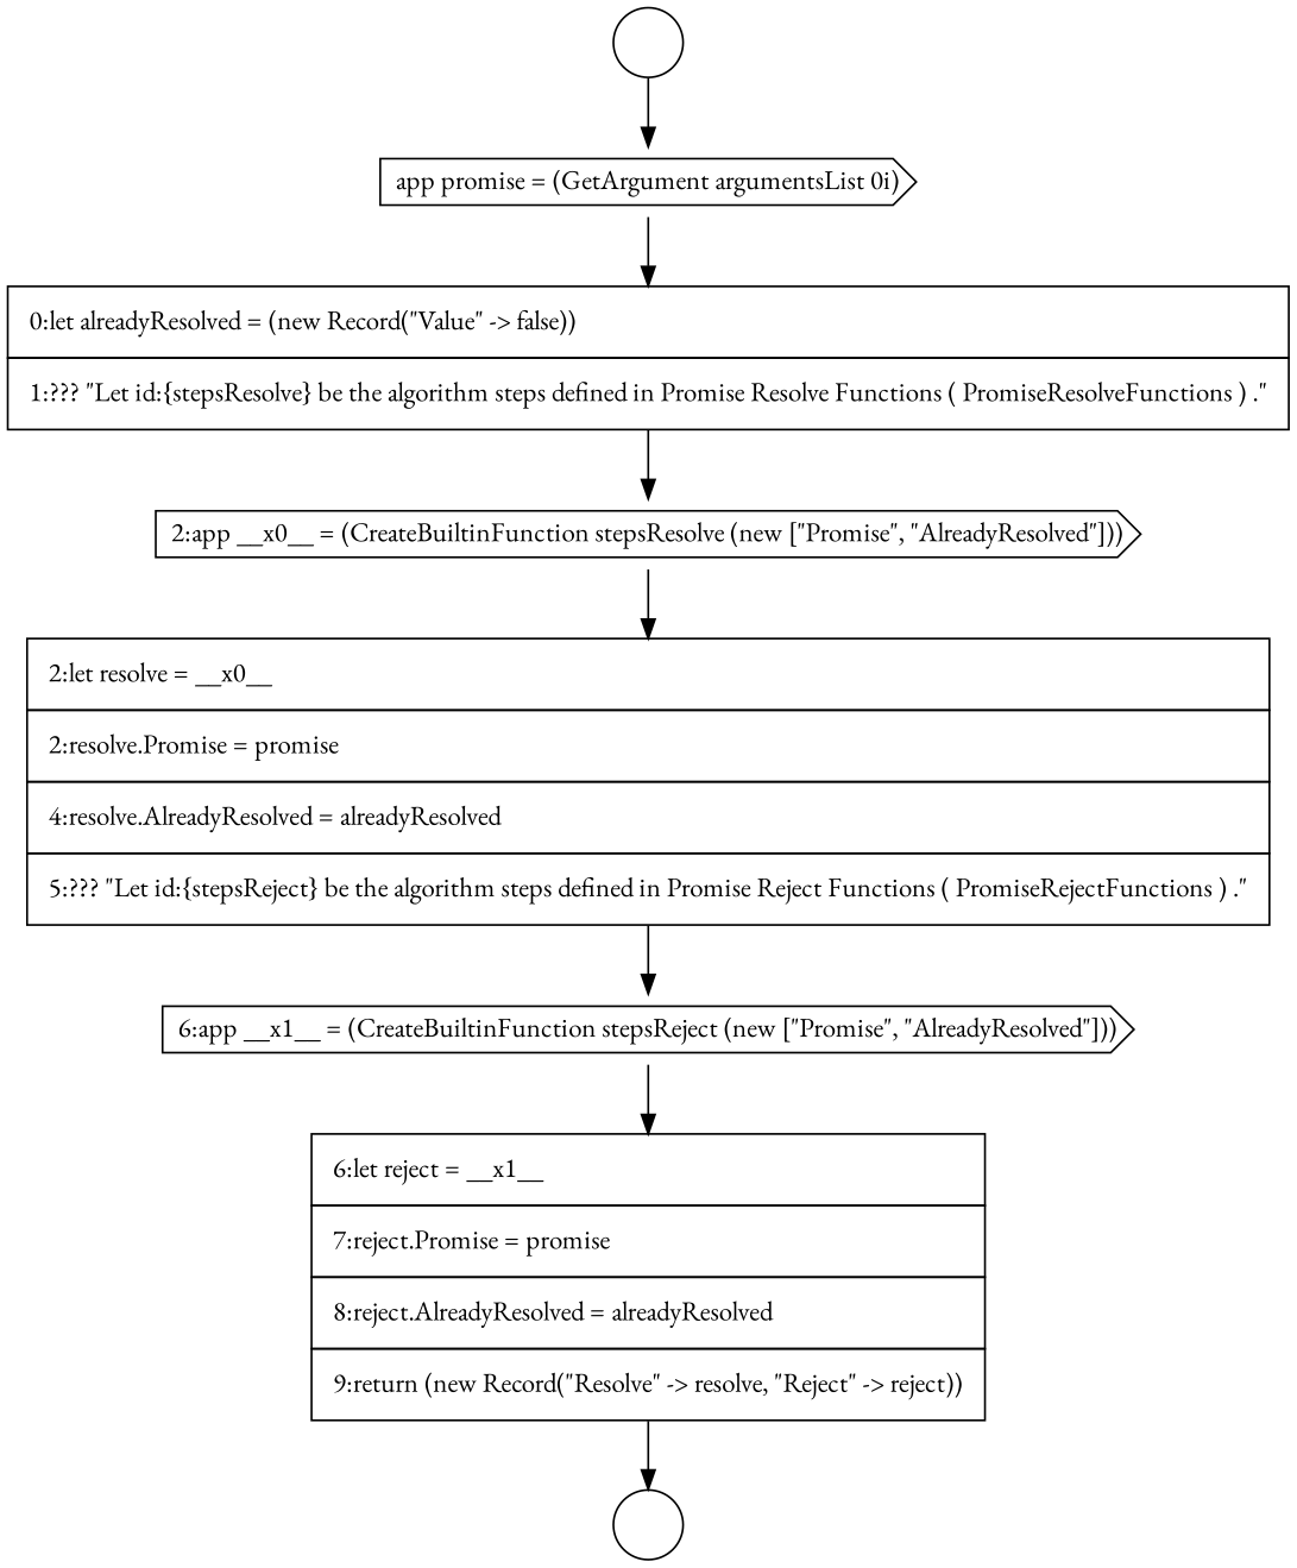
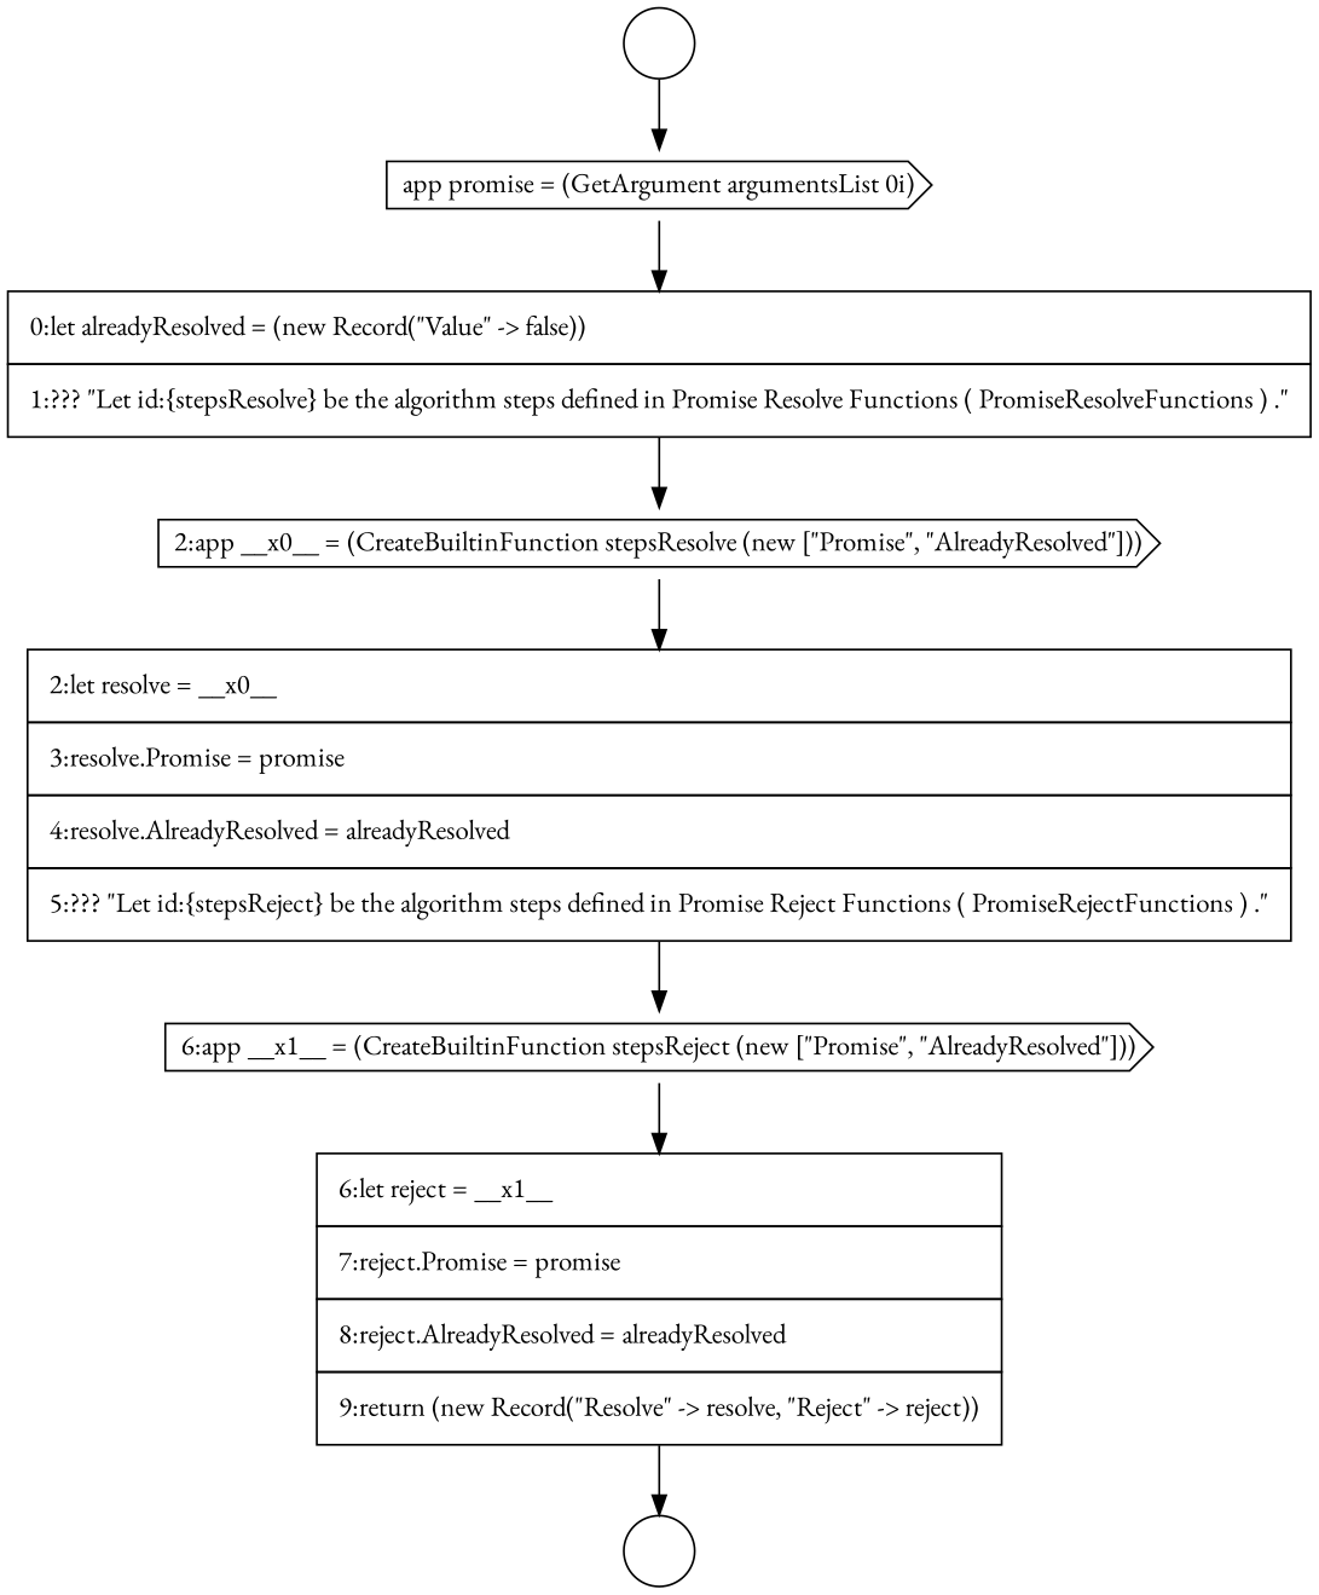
  digraph {
    fontname="EB Garamond"
    node [color=black fillcolor=white shape=cds style=filled fontname="EB Garamond"]
    edge [color=black fontname="EB Garamond"]
    n1 [label=<<font color="black">6:app __x1__ = (CreateBuiltinFunction stepsReject (new [&quot;Promise&quot;, &quot;AlreadyResolved&quot;]))</font>>]
    n2 [label=<<font color="black">     <table border="0" cellborder="1" cellspacing="0" cellpadding="10">       <tr><td align="left">6:let reject = __x1__</td></tr>       <tr><td align="left">7:reject.Promise = promise</td></tr>       <tr><td align="left">8:reject.AlreadyResolved = alreadyResolved</td></tr>       <tr><td align="left">9:return (new Record(&quot;Resolve&quot; -&gt; resolve, &quot;Reject&quot; -&gt; reject))</td></tr>     </table>   </font>> margin=0 shape=none]
    n3 [label=<<font color="black">     <table border="0" cellborder="1" cellspacing="0" cellpadding="10">       <tr><td align="left">0:let alreadyResolved = (new Record(&quot;Value&quot; -&gt; false))</td></tr>       <tr><td align="left">1:??? &quot;Let id:{stepsResolve} be the algorithm steps defined in Promise Resolve Functions ( PromiseResolveFunctions ) .&quot;</td></tr>     </table>   </font>> margin=0 shape=none]
    n4 [label=<<font color="black">2:app __x0__ = (CreateBuiltinFunction stepsResolve (new [&quot;Promise&quot;, &quot;AlreadyResolved&quot;]))</font>>]
    n5 [label=" " shape=circle]
    n6 [label=" " shape=circle]
    n7 [label=<<font color="black">app promise = (GetArgument argumentsList 0i)</font>>]
-   n8 [label=<<font color="black">     <table border="0" cellborder="1" cellspacing="0" cellpadding="10">       <tr><td align="left">2:let resolve = __x0__</td></tr>       <tr><td align="left">2:resolve.Promise = promise</td></tr>       <tr><td align="left">4:resolve.AlreadyResolved = alreadyResolved</td></tr>       <tr><td align="left">5:??? &quot;Let id:{stepsReject} be the algorithm steps defined in Promise Reject Functions ( PromiseRejectFunctions ) .&quot;</td></tr>     </table>   </font>> margin=0 shape=none]
+   n8 [label=<<font color="black">     <table border="0" cellborder="1" cellspacing="0" cellpadding="10">       <tr><td align="left">2:let resolve = __x0__</td></tr>       <tr><td align="left">3:resolve.Promise = promise</td></tr>       <tr><td align="left">4:resolve.AlreadyResolved = alreadyResolved</td></tr>       <tr><td align="left">5:??? &quot;Let id:{stepsReject} be the algorithm steps defined in Promise Reject Functions ( PromiseRejectFunctions ) .&quot;</td></tr>     </table>   </font>> margin=0 shape=none]
    n1 -> n2
    n2 -> n5
    n3 -> n4
    n4 -> n8
    n6 -> n7
    n7 -> n3
    n8 -> n1
  }
